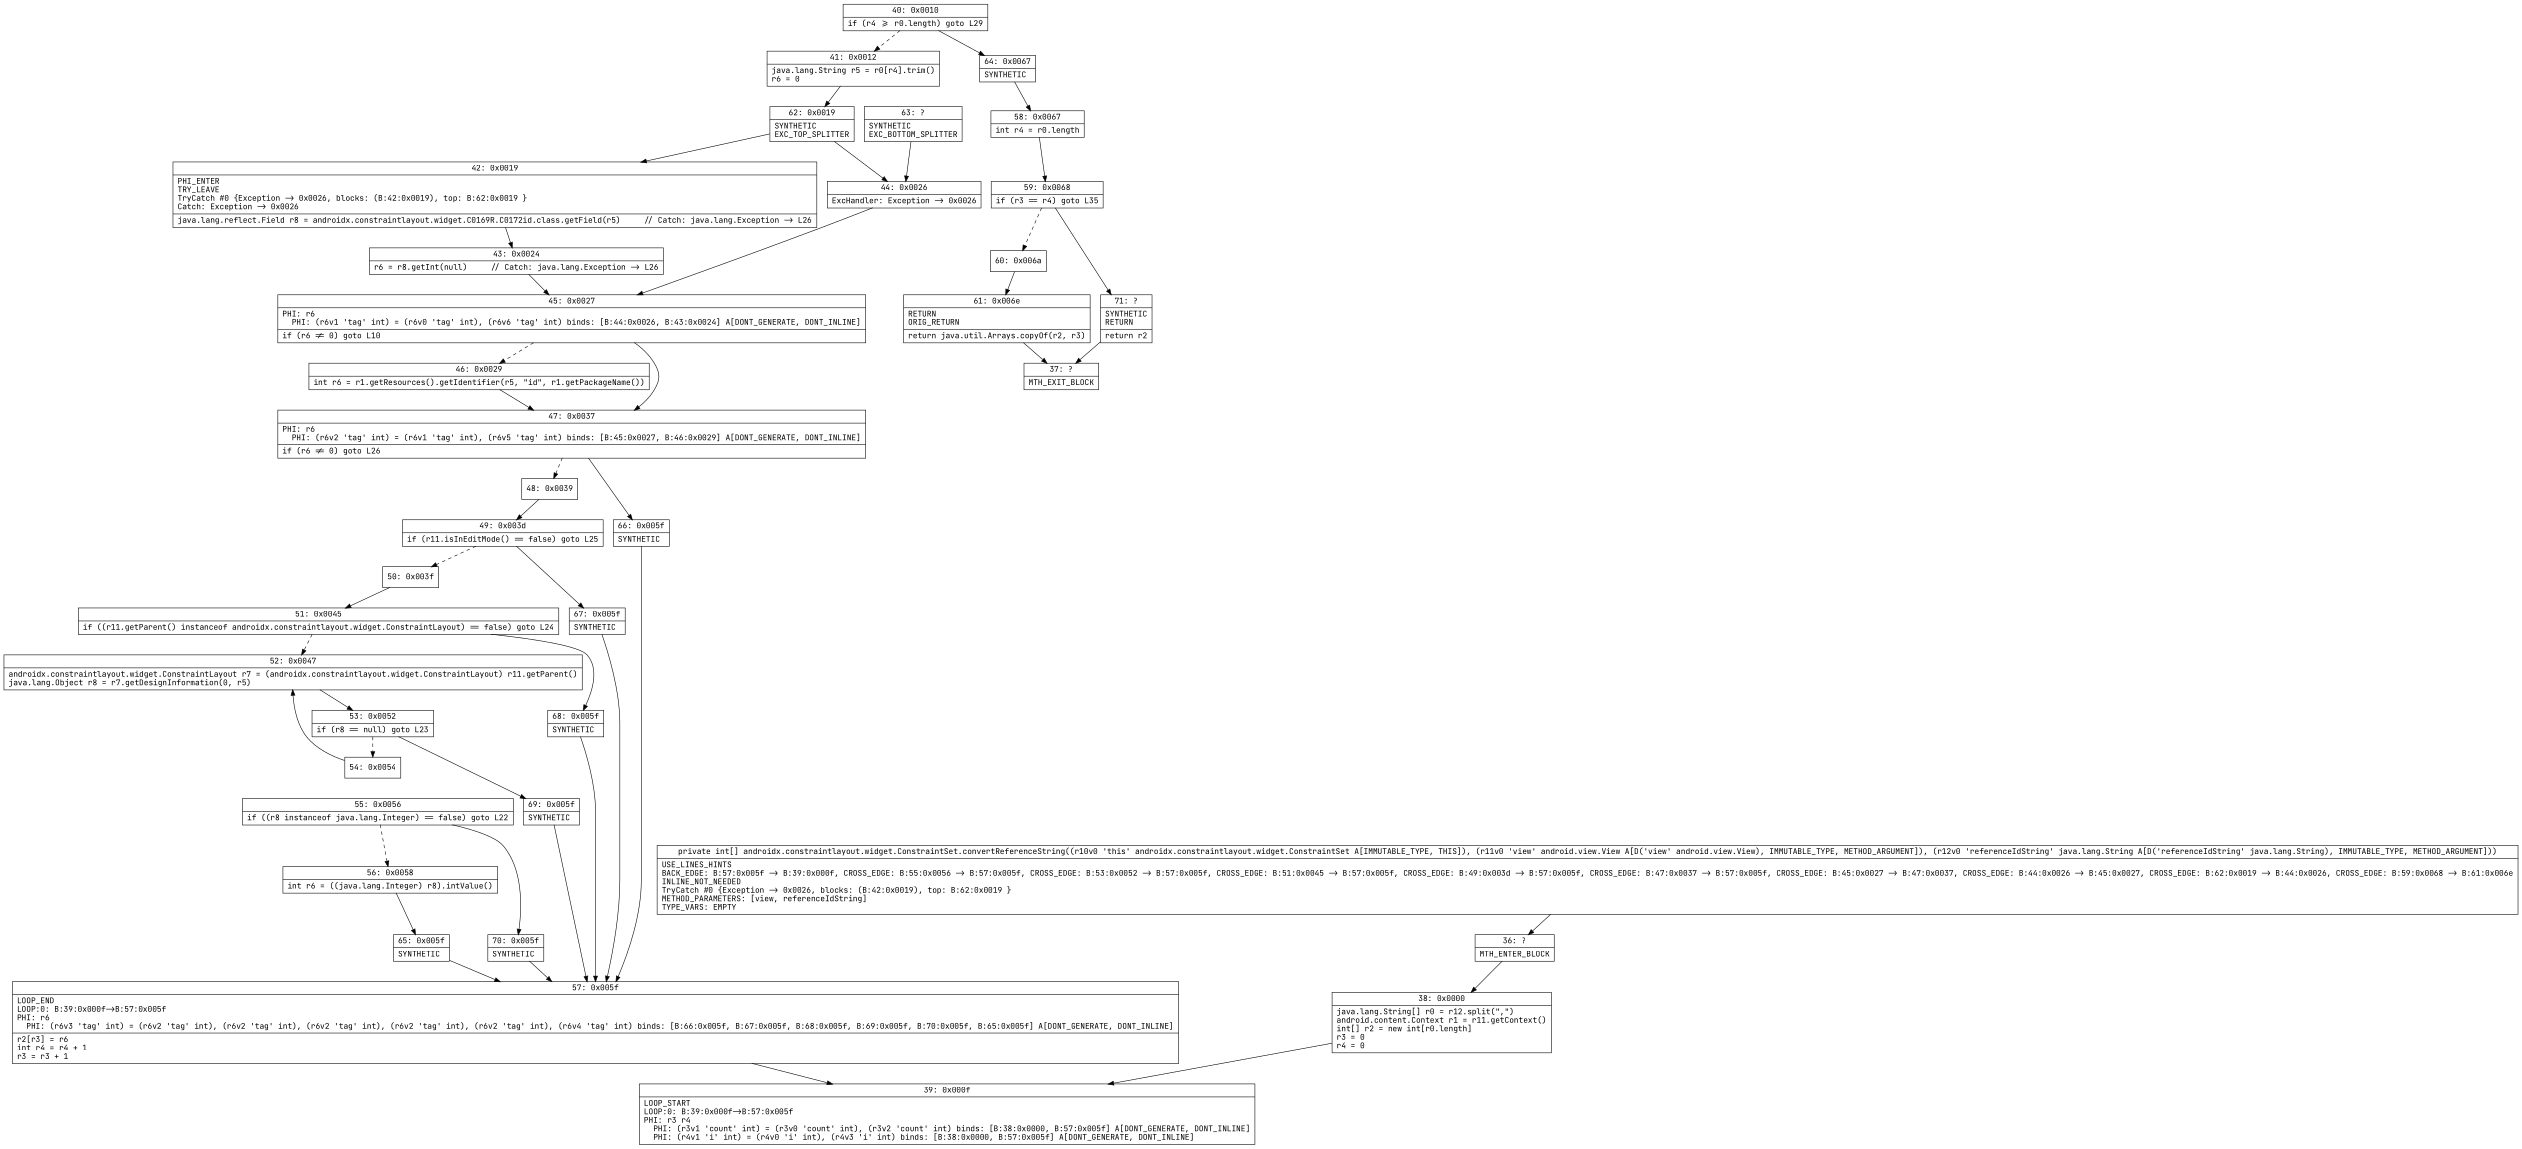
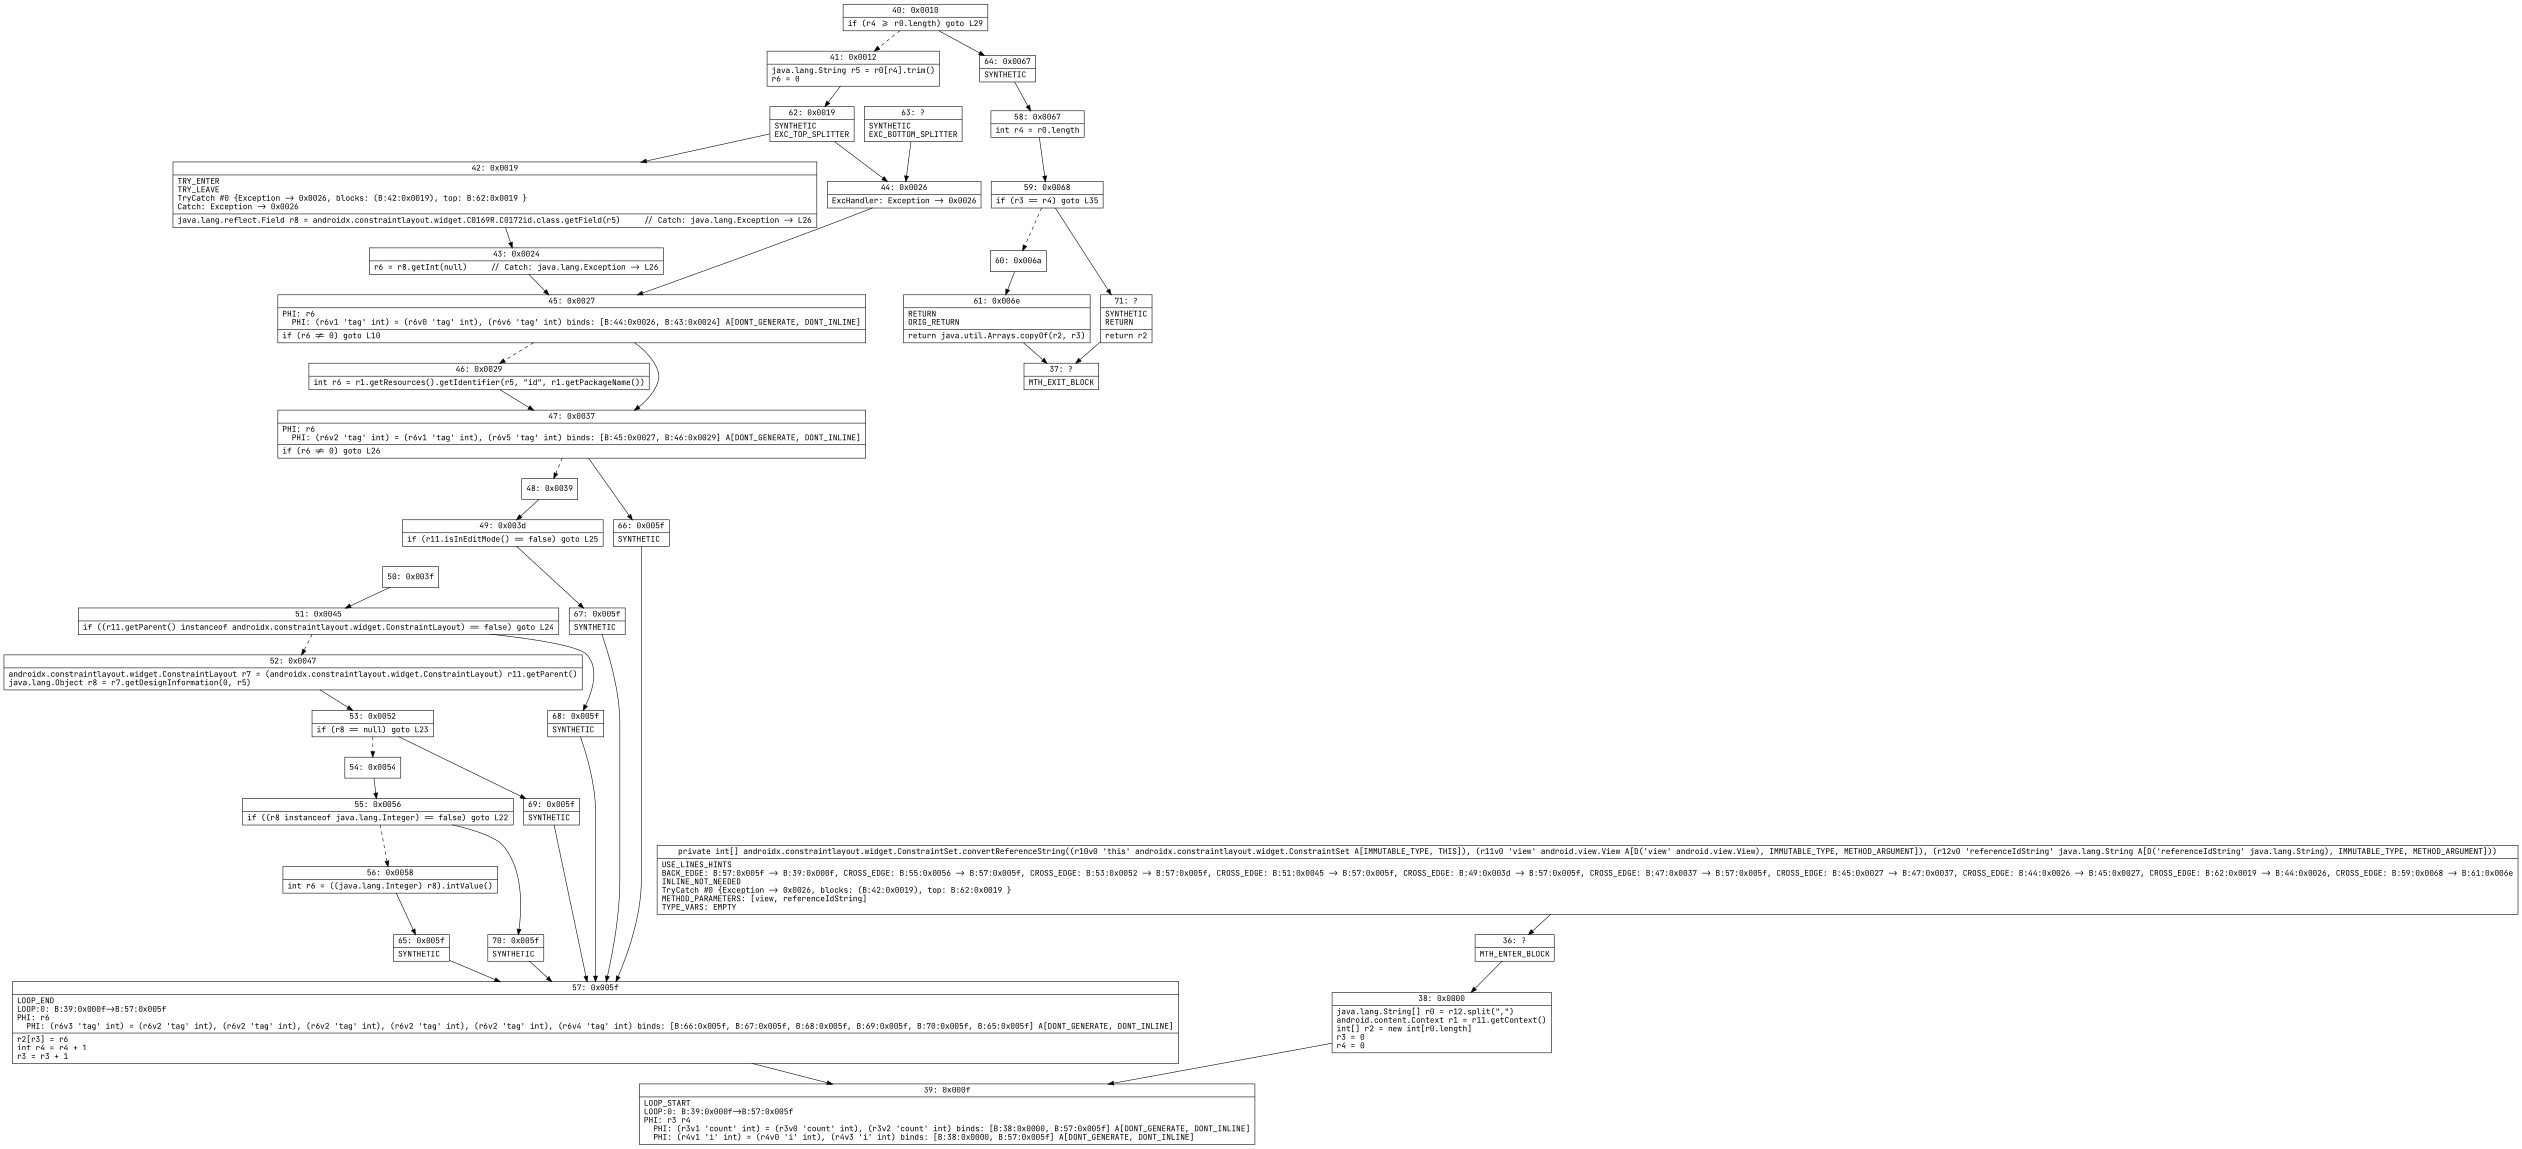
  digraph {
    fontname="JetBrains Mono"
    node [fontname="JetBrains Mono" shape=record]
    edge [fontname="JetBrains Mono"]
    n1 [label="{36\:\ ?|MTH_ENTER_BLOCK\l}"]
    n2 [label="{38\:\ 0x0000|java.lang.String[] r0 = r12.split(\",\")\landroid.content.Context r1 = r11.getContext()\lint[] r2 = new int[r0.length]\lr3 = 0\lr4 = 0\l}"]
    n3 [label="{39\:\ 0x000f|LOOP_START\lLOOP:0: B:39:0x000f\-\>B:57:0x005f\lPHI: r3 r4 \l  PHI: (r3v1 'count' int) = (r3v0 'count' int), (r3v2 'count' int) binds: [B:38:0x0000, B:57:0x005f] A[DONT_GENERATE, DONT_INLINE]\l  PHI: (r4v1 'i' int) = (r4v0 'i' int), (r4v3 'i' int) binds: [B:38:0x0000, B:57:0x005f] A[DONT_GENERATE, DONT_INLINE]\l}"]
    n4 [label="{40\:\ 0x0010|if (r4 \>= r0.length) goto L29\l}"]
    n5 [label="{41\:\ 0x0012|java.lang.String r5 = r0[r4].trim()\lr6 = 0\l}"]
    n6 [label="{64\:\ 0x0067|SYNTHETIC\l}"]
    n7 [label="{62\:\ 0x0019|SYNTHETIC\lEXC_TOP_SPLITTER\l}"]
    n8 [label="{58\:\ 0x0067|int r4 = r0.length\l}"]
-   n9 [label="{42\:\ 0x0019|PHI_ENTER\lTRY_LEAVE\lTryCatch #0 \{Exception \-\> 0x0026, blocks: (B:42:0x0019), top: B:62:0x0019 \}\lCatch: Exception \-\> 0x0026\l|java.lang.reflect.Field r8 = androidx.constraintlayout.widget.C0169R.C0172id.class.getField(r5)     \/\/ Catch: java.lang.Exception \-\> L26\l}"]
+   n9 [label="{42\:\ 0x0019|TRY_ENTER\lTRY_LEAVE\lTryCatch #0 \{Exception \-\> 0x0026, blocks: (B:42:0x0019), top: B:62:0x0019 \}\lCatch: Exception \-\> 0x0026\l|java.lang.reflect.Field r8 = androidx.constraintlayout.widget.C0169R.C0172id.class.getField(r5)     \/\/ Catch: java.lang.Exception \-\> L26\l}"]
    n10 [label="{44\:\ 0x0026|ExcHandler: Exception \-\> 0x0026\l}"]
    n11 [label="{43\:\ 0x0024|r6 = r8.getInt(null)     \/\/ Catch: java.lang.Exception \-\> L26\l}"]
    n12 [label="{45\:\ 0x0027|PHI: r6 \l  PHI: (r6v1 'tag' int) = (r6v0 'tag' int), (r6v6 'tag' int) binds: [B:44:0x0026, B:43:0x0024] A[DONT_GENERATE, DONT_INLINE]\l|if (r6 != 0) goto L10\l}"]
    n13 [label="{63\:\ ?|SYNTHETIC\lEXC_BOTTOM_SPLITTER\l}"]
    n14 [label="{46\:\ 0x0029|int r6 = r1.getResources().getIdentifier(r5, \"id\", r1.getPackageName())\l}"]
    n15 [label="{47\:\ 0x0037|PHI: r6 \l  PHI: (r6v2 'tag' int) = (r6v1 'tag' int), (r6v5 'tag' int) binds: [B:45:0x0027, B:46:0x0029] A[DONT_GENERATE, DONT_INLINE]\l|if (r6 != 0) goto L26\l}"]
    n16 [label="{48\:\ 0x0039}"]
    n17 [label="{66\:\ 0x005f|SYNTHETIC\l}"]
    n18 [label="{49\:\ 0x003d|if (r11.isInEditMode() == false) goto L25\l}"]
    n19 [label="{57\:\ 0x005f|LOOP_END\lLOOP:0: B:39:0x000f\-\>B:57:0x005f\lPHI: r6 \l  PHI: (r6v3 'tag' int) = (r6v2 'tag' int), (r6v2 'tag' int), (r6v2 'tag' int), (r6v2 'tag' int), (r6v2 'tag' int), (r6v4 'tag' int) binds: [B:66:0x005f, B:67:0x005f, B:68:0x005f, B:69:0x005f, B:70:0x005f, B:65:0x005f] A[DONT_GENERATE, DONT_INLINE]\l|r2[r3] = r6\lint r4 = r4 + 1\lr3 = r3 + 1\l}"]
    n20 [label="{50\:\ 0x003f}"]
    n21 [label="{67\:\ 0x005f|SYNTHETIC\l}"]
    n22 [label="{51\:\ 0x0045|if ((r11.getParent() instanceof androidx.constraintlayout.widget.ConstraintLayout) == false) goto L24\l}"]
    n23 [label="{52\:\ 0x0047|androidx.constraintlayout.widget.ConstraintLayout r7 = (androidx.constraintlayout.widget.ConstraintLayout) r11.getParent()\ljava.lang.Object r8 = r7.getDesignInformation(0, r5)\l}"]
    n24 [label="{68\:\ 0x005f|SYNTHETIC\l}"]
    n25 [label="{53\:\ 0x0052|if (r8 == null) goto L23\l}"]
    n26 [label="{54\:\ 0x0054}"]
    n27 [label="{69\:\ 0x005f|SYNTHETIC\l}"]
    n28 [label="{55\:\ 0x0056|if ((r8 instanceof java.lang.Integer) == false) goto L22\l}"]
    n29 [label="{56\:\ 0x0058|int r6 = ((java.lang.Integer) r8).intValue()\l}"]
    n30 [label="{70\:\ 0x005f|SYNTHETIC\l}"]
    n31 [label="{65\:\ 0x005f|SYNTHETIC\l}"]
    n32 [label="{59\:\ 0x0068|if (r3 == r4) goto L35\l}"]
    n33 [label="{60\:\ 0x006a}"]
    n34 [label="{71\:\ ?|SYNTHETIC\lRETURN\l|return r2\l}"]
    n35 [label="{61\:\ 0x006e|RETURN\lORIG_RETURN\l|return java.util.Arrays.copyOf(r2, r3)\l}"]
    n36 [label="{37\:\ ?|MTH_EXIT_BLOCK\l}"]
    n37 [label="{private int[] androidx.constraintlayout.widget.ConstraintSet.convertReferenceString((r10v0 'this' androidx.constraintlayout.widget.ConstraintSet A[IMMUTABLE_TYPE, THIS]), (r11v0 'view' android.view.View A[D('view' android.view.View), IMMUTABLE_TYPE, METHOD_ARGUMENT]), (r12v0 'referenceIdString' java.lang.String A[D('referenceIdString' java.lang.String), IMMUTABLE_TYPE, METHOD_ARGUMENT]))  | USE_LINES_HINTS\lBACK_EDGE: B:57:0x005f \-\> B:39:0x000f, CROSS_EDGE: B:55:0x0056 \-\> B:57:0x005f, CROSS_EDGE: B:53:0x0052 \-\> B:57:0x005f, CROSS_EDGE: B:51:0x0045 \-\> B:57:0x005f, CROSS_EDGE: B:49:0x003d \-\> B:57:0x005f, CROSS_EDGE: B:47:0x0037 \-\> B:57:0x005f, CROSS_EDGE: B:45:0x0027 \-\> B:47:0x0037, CROSS_EDGE: B:44:0x0026 \-\> B:45:0x0027, CROSS_EDGE: B:62:0x0019 \-\> B:44:0x0026, CROSS_EDGE: B:59:0x0068 \-\> B:61:0x006e\lINLINE_NOT_NEEDED\lTryCatch #0 \{Exception \-\> 0x0026, blocks: (B:42:0x0019), top: B:62:0x0019 \}\lMETHOD_PARAMETERS: [view, referenceIdString]\lTYPE_VARS: EMPTY\l}"]
    n1 -> n2
    n2 -> n3
    n4 -> n5 [style=dashed]
    n4 -> n6
    n5 -> n7
    n6 -> n8
    n7 -> n9
    n7 -> n10
    n8 -> n32
    n9 -> n11
    n10 -> n12
    n11 -> n12
    n12 -> n14 [style=dashed]
    n12 -> n15
    n13 -> n10
    n14 -> n15
    n15 -> n16 [style=dashed]
    n15 -> n17
    n16 -> n18
    n17 -> n19
-   n18 -> n20 [style=dashed]
    n18 -> n21
    n19 -> n3
    n20 -> n22
    n21 -> n19
    n22 -> n23 [style=dashed]
    n22 -> n24
    n23 -> n25
    n24 -> n19
    n25 -> n26 [style=dashed]
    n25 -> n27
-   n26 -> n23
+   n26 -> n28
    n27 -> n19
    n28 -> n29 [style=dashed]
    n28 -> n30
    n29 -> n31
    n30 -> n19
    n31 -> n19
    n32 -> n33 [style=dashed]
    n32 -> n34
    n33 -> n35
    n34 -> n36
    n35 -> n36
    n37 -> n1
  }
